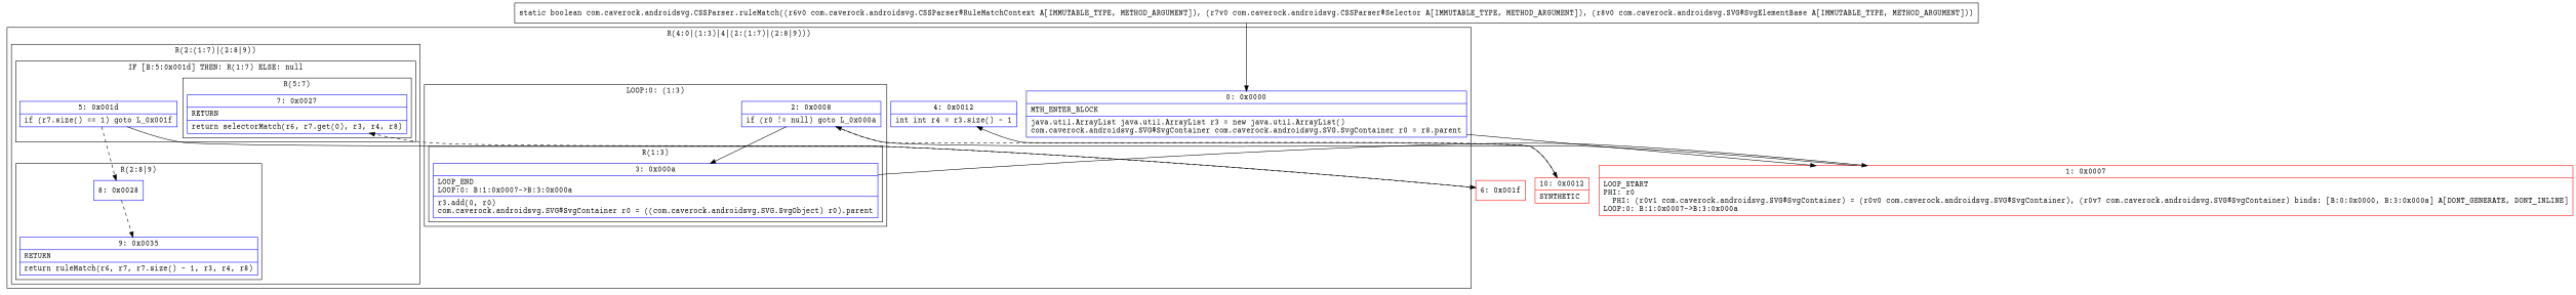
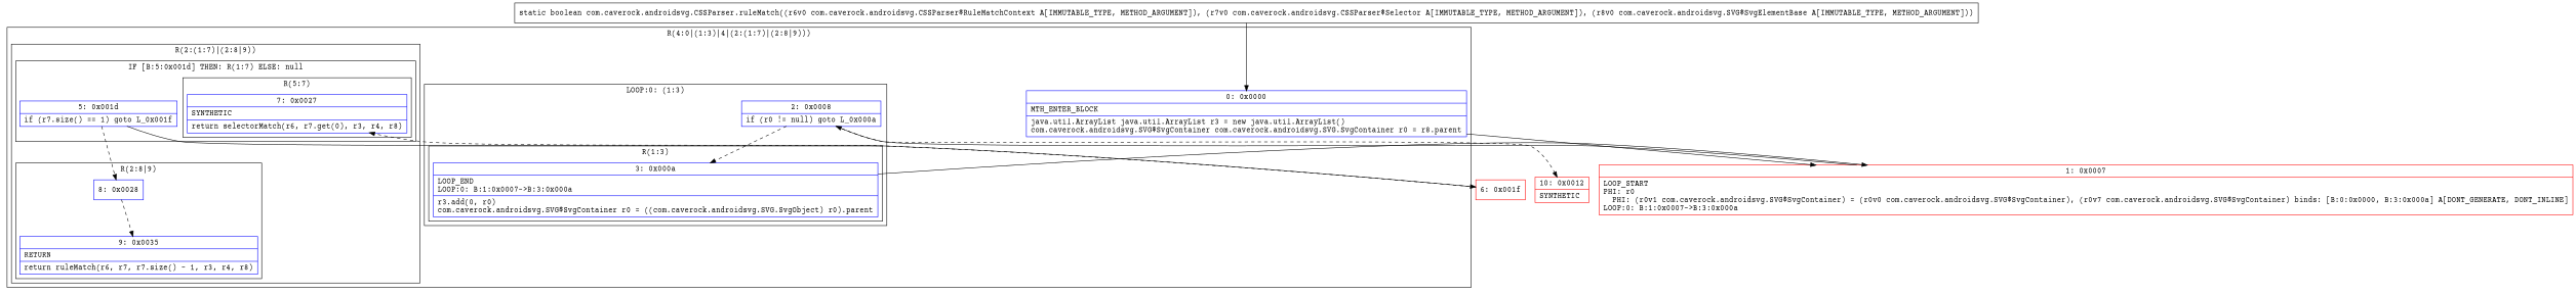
  digraph {
    fontname="Courier Prime"
    node [color=blue fontname="Courier Prime" shape=record]
    edge [fontname="Courier Prime"]
    n1 [label="{3\:\ 0x000a|LOOP_END\lLOOP:0: B:1:0x0007\-\>B:3:0x000a\l|r3.add(0, r0)\lcom.caverock.androidsvg.SVG$SvgContainer r0 = ((com.caverock.androidsvg.SVG.SvgObject) r0).parent\l}"]
    n2 [label="{2\:\ 0x0008|if (r0 != null) goto L_0x000a\l}"]
-   n3 [label="{7\:\ 0x0027|RETURN\l|return selectorMatch(r6, r7.get(0), r3, r4, r8)\l}"]
+   n3 [label="{7\:\ 0x0027|SYNTHETIC\l|return selectorMatch(r6, r7.get(0), r3, r4, r8)\l}"]
    n4 [label="{5\:\ 0x001d|if (r7.size() == 1) goto L_0x001f\l}"]
    n5 [label="{8\:\ 0x0028}"]
    n6 [label="{9\:\ 0x0035|RETURN\l|return ruleMatch(r6, r7, r7.size() \- 1, r3, r4, r8)\l}"]
    n7 [label="{0\:\ 0x0000|MTH_ENTER_BLOCK\l|java.util.ArrayList java.util.ArrayList r3 = new java.util.ArrayList()\lcom.caverock.androidsvg.SVG$SvgContainer com.caverock.androidsvg.SVG.SvgContainer r0 = r8.parent\l}"]
-   n8 [label="{4\:\ 0x0012|int int r4 = r3.size() \- 1\l}"]
    n9 [color=red label="{1\:\ 0x0007|LOOP_START\lPHI: r0 \l  PHI: (r0v1 com.caverock.androidsvg.SVG$SvgContainer) = (r0v0 com.caverock.androidsvg.SVG$SvgContainer), (r0v7 com.caverock.androidsvg.SVG$SvgContainer) binds: [B:0:0x0000, B:3:0x000a] A[DONT_GENERATE, DONT_INLINE]\lLOOP:0: B:1:0x0007\-\>B:3:0x000a\l}"]
    n10 [color=red label="{10\:\ 0x0012|SYNTHETIC\l}"]
    n11 [color=red label="{6\:\ 0x001f}"]
    n12 [label="{static boolean com.caverock.androidsvg.CSSParser.ruleMatch((r6v0 com.caverock.androidsvg.CSSParser$RuleMatchContext A[IMMUTABLE_TYPE, METHOD_ARGUMENT]), (r7v0 com.caverock.androidsvg.CSSParser$Selector A[IMMUTABLE_TYPE, METHOD_ARGUMENT]), (r8v0 com.caverock.androidsvg.SVG$SvgElementBase A[IMMUTABLE_TYPE, METHOD_ARGUMENT])) }" color=""]
    subgraph cluster_1 {
      label="R(4:0|(1:3)|4|(2:(1:7)|(2:8|9)))"
      n7
-     n8
      subgraph cluster_2 {
        label="LOOP:0: (1:3)"
        n2
        subgraph cluster_3 {
          label="R(1:3)"
          n1
        }
      }
      subgraph cluster_4 {
        label="R(2:(1:7)|(2:8|9))"
        subgraph cluster_5 {
          label="IF [B:5:0x001d] THEN: R(1:7) ELSE: null"
          n4
          subgraph cluster_6 {
            label="R(5:7)"
            n3
          }
        }
        subgraph cluster_7 {
          label="R(2:8|9)"
          n5
          n6
        }
      }
    }
    n1 -> n9
-   n2 -> n1
+   n2 -> n1 [style=dashed]
    n2 -> n10 [style=dashed]
    n4 -> n5 [style=dashed]
    n4 -> n11
    n5 -> n6 [style=dashed]
    n7 -> n9
    n9 -> n2
-   n10 -> n8
    n11 -> n3 [style=dashed]
    n12 -> n7
  }
